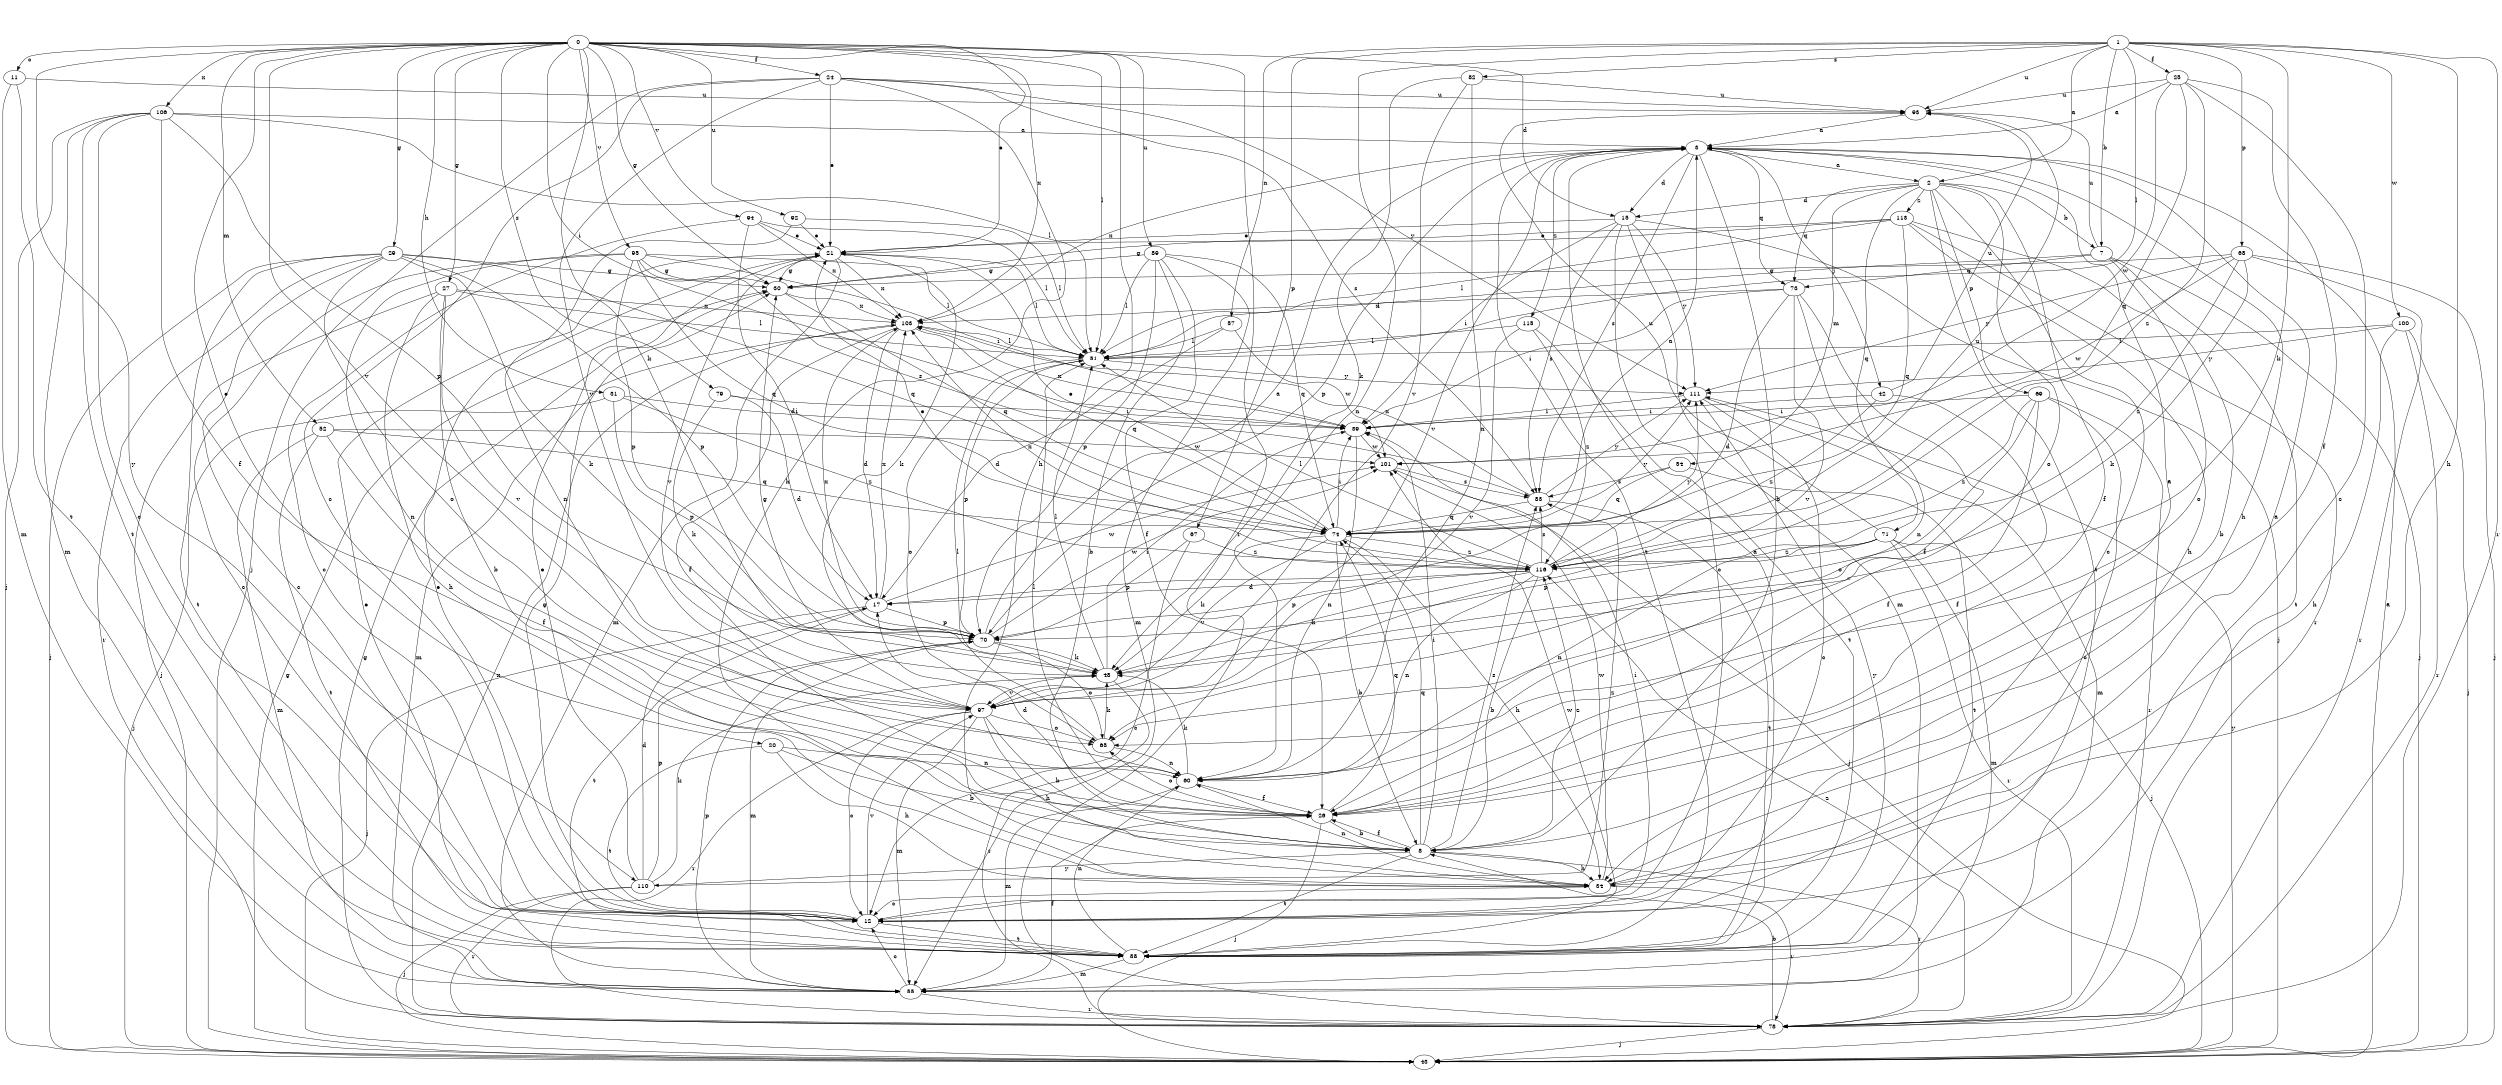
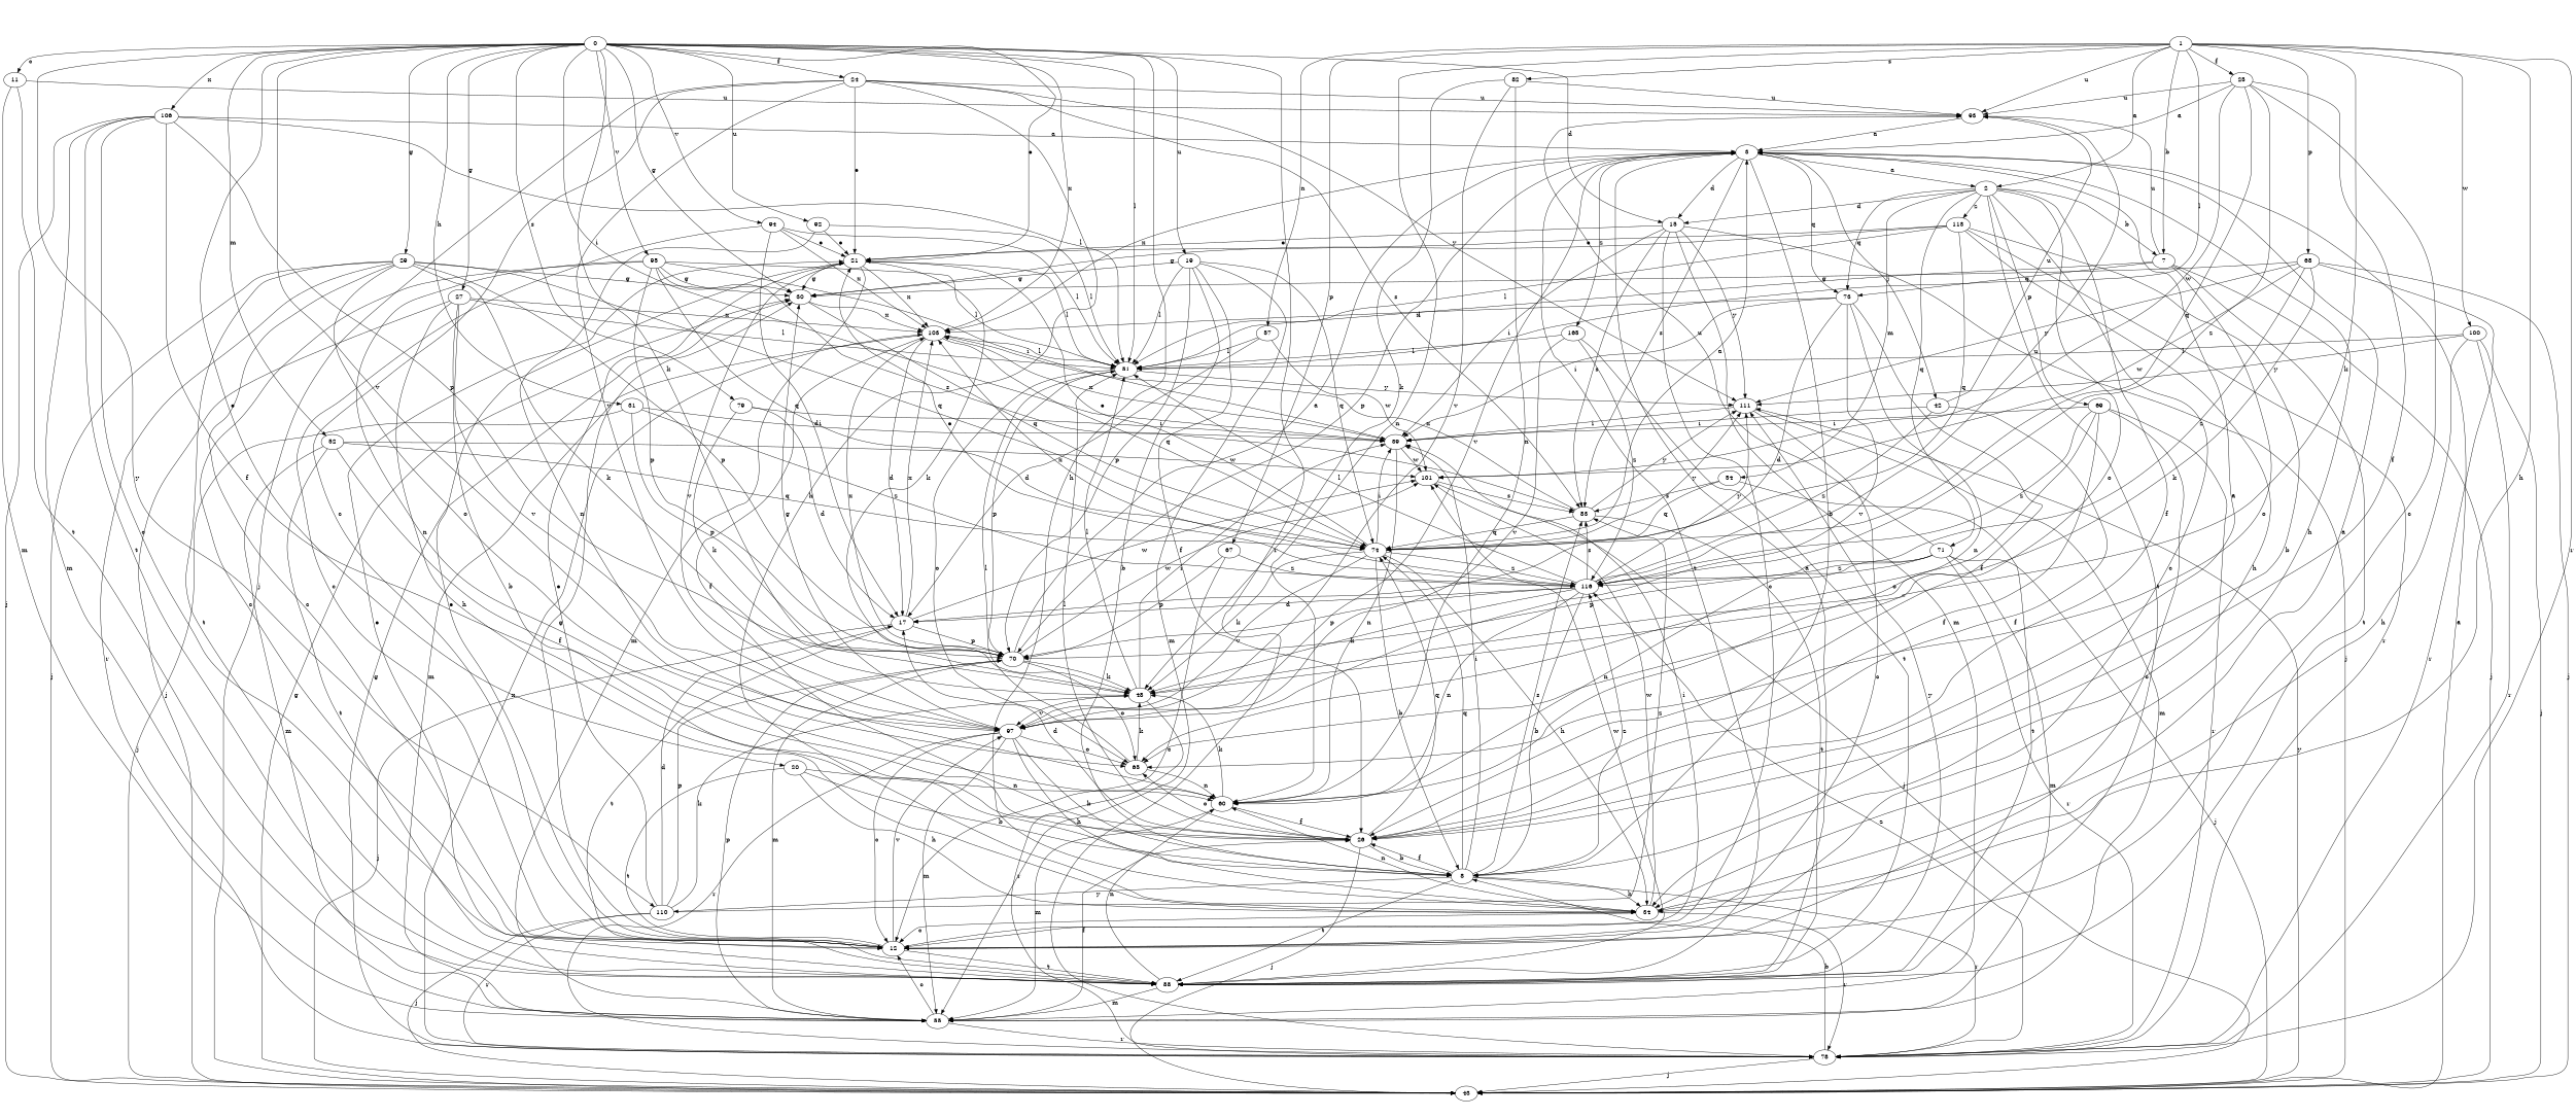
  strict digraph {
    0
    11
    15
    20
    21
    24
    27
    29
    30
    31
    34
    39
    48
    51
    52
    78
    79
-   89
+   89 [label=19]
    92
    94
    95
    97
    106
    n24 [label=103]
    110
    93
    88
    55
    12
    83
    43
    111
    60
    8
    65
    70
    74
    116
    3
    101
    26
    17
    1
    2
    7
    25
    57
    67
    68
    82
    100
    54
    69
    71
    73
    113
    42
-   115
+   115 [label=165]
    0 -> 11 [label=c]
    0 -> 15 [label=d]
    0 -> 20 [label=e]
    0 -> 21 [label=e]
    0 -> 24 [label=f]
    0 -> 27 [label=g]
    0 -> 29 [label=g]
    0 -> 30 [label=g]
    0 -> 31 [label=h]
    0 -> 34 [label=h]
    0 -> 39 [label=i]
    0 -> 48 [label=k]
    0 -> 51 [label=l]
    0 -> 52 [label=m]
    0 -> 78 [label=r]
    0 -> 79 [label=s]
    0 -> 89 [label=u]
    0 -> 92 [label=u]
    0 -> 94 [label=v]
    0 -> 95 [label=v]
    0 -> 97 [label=v]
    0 -> 106 [label=x]
    0 -> n24 [label=x]
    0 -> 110 [label=y]
    11 -> 93 [label=u]
    11 -> 88 [label=t]
    11 -> 55 [label=m]
    15 -> 21 [label=e]
    15 -> 39 [label=i]
    15 -> 55 [label=m]
    15 -> 12 [label=c]
    15 -> 83 [label=s]
    15 -> 43 [label=j]
    15 -> 111 [label=y]
    20 -> 34 [label=h]
    20 -> 88 [label=t]
    20 -> 60 [label=n]
    20 -> 8 [label=b]
    21 -> 30 [label=g]
    21 -> 48 [label=k]
    21 -> 51 [label=l]
    21 -> 97 [label=v]
    21 -> n24 [label=x]
    21 -> 55 [label=m]
    24 -> 21 [label=e]
    24 -> 34 [label=h]
    24 -> 97 [label=v]
    24 -> 93 [label=u]
    24 -> 12 [label=c]
    24 -> 83 [label=s]
    24 -> 43 [label=j]
    24 -> 111 [label=y]
    27 -> 34 [label=h]
    27 -> 51 [label=l]
    27 -> 97 [label=v]
    27 -> n24 [label=x]
    27 -> 43 [label=j]
    27 -> 8 [label=b]
    29 -> 30 [label=g]
    29 -> 48 [label=k]
    29 -> 78 [label=r]
    29 -> 88 [label=t]
    29 -> 12 [label=c]
    29 -> 43 [label=j]
    29 -> 65 [label=o]
    29 -> 70 [label=p]
    29 -> 74 [label=q]
    30 -> n24 [label=x]
    30 -> 74 [label=q]
    31 -> 39 [label=i]
    31 -> 43 [label=j]
    31 -> 70 [label=p]
    31 -> 116 [label=z]
    34 -> 78 [label=r]
    34 -> 12 [label=c]
    34 -> 60 [label=n]
    34 -> 3 [label=a]
    34 -> 101 [label=w]
    39 -> n24 [label=x]
    39 -> 60 [label=n]
    39 -> 101 [label=w]
    48 -> 39 [label=i]
    48 -> 51 [label=l]
    48 -> 78 [label=r]
    48 -> 97 [label=v]
    51 -> 111 [label=y]
    51 -> 65 [label=o]
    51 -> 70 [label=p]
    52 -> 88 [label=t]
    52 -> 55 [label=m]
    52 -> 74 [label=q]
    52 -> 101 [label=w]
    52 -> 26 [label=f]
    78 -> 30 [label=g]
    78 -> n24 [label=x]
    78 -> 43 [label=j]
    78 -> 8 [label=b]
    78 -> 116 [label=z]
    79 -> 39 [label=i]
    79 -> 48 [label=k]
    79 -> 17 [label=d]
    89 -> 30 [label=g]
    89 -> 51 [label=l]
    89 -> 55 [label=m]
    89 -> 8 [label=b]
    89 -> 70 [label=p]
    89 -> 74 [label=q]
    89 -> 26 [label=f]
    92 -> 21 [label=e]
    92 -> 51 [label=l]
    92 -> 60 [label=n]
    94 -> 21 [label=e]
    94 -> 51 [label=l]
    94 -> n24 [label=x]
    94 -> 12 [label=c]
    94 -> 17 [label=d]
    95 -> 30 [label=g]
    95 -> 39 [label=i]
    95 -> 51 [label=l]
    95 -> 12 [label=c]
    95 -> 83 [label=s]
    95 -> 60 [label=n]
    95 -> 70 [label=p]
    95 -> 74 [label=q]
    97 -> 30 [label=g]
    97 -> 34 [label=h]
    97 -> 78 [label=r]
    97 -> 55 [label=m]
    97 -> 12 [label=c]
    97 -> 8 [label=b]
    97 -> 65 [label=o]
    106 -> 51 [label=l]
    106 -> 88 [label=t]
    106 -> 55 [label=m]
    106 -> 12 [label=c]
    106 -> 43 [label=j]
    106 -> 70 [label=p]
    106 -> 3 [label=a]
    106 -> 26 [label=f]
    n24 -> 51 [label=l]
    n24 -> 55 [label=m]
    n24 -> 74 [label=q]
    n24 -> 26 [label=f]
    n24 -> 17 [label=d]
    110 -> 21 [label=e]
    110 -> 48 [label=k]
    110 -> 78 [label=r]
    110 -> 83 [label=z]
    110 -> 43 [label=j]
    110 -> 70 [label=p]
    110 -> 17 [label=d]
    93 -> 3 [label=a]
    88 -> 21 [label=e]
    88 -> 55 [label=m]
    88 -> 111 [label=y]
    88 -> 60 [label=n]
    88 -> 3 [label=a]
    88 -> 101 [label=w]
    55 -> 78 [label=r]
    55 -> 12 [label=c]
    55 -> 70 [label=p]
    55 -> 26 [label=f]
    12 -> 21 [label=e]
    12 -> 30 [label=g]
    12 -> 39 [label=i]
    12 -> 97 [label=v]
    12 -> 88 [label=t]
    83 -> n24 [label=x]
    83 -> 88 [label=t]
    83 -> 111 [label=y]
    83 -> 74 [label=q]
    43 -> 30 [label=g]
    43 -> 111 [label=y]
    43 -> 3 [label=a]
    111 -> 39 [label=i]
    111 -> 55 [label=m]
    111 -> 12 [label=c]
    60 -> 48 [label=k]
    60 -> 55 [label=m]
    60 -> 26 [label=f]
    8 -> 34 [label=h]
    8 -> 39 [label=i]
    8 -> 78 [label=r]
    8 -> 110 [label=y]
    8 -> 88 [label=t]
    8 -> 83 [label=s]
    8 -> 74 [label=q]
    8 -> 116 [label=z]
    8 -> 26 [label=f]
    65 -> 48 [label=k]
    65 -> 51 [label=l]
    65 -> 60 [label=n]
    70 -> 48 [label=k]
    70 -> n24 [label=x]
    70 -> 55 [label=m]
    70 -> 65 [label=o]
    70 -> 3 [label=a]
    70 -> 101 [label=w]
    74 -> 21 [label=e]
    74 -> 34 [label=h]
    74 -> 39 [label=i]
    74 -> 48 [label=k]
    74 -> 97 [label=v]
    74 -> 111 [label=y]
    74 -> 8 [label=b]
    74 -> 116 [label=z]
    74 -> 3 [label=a]
    116 -> 21 [label=e]
    116 -> 48 [label=k]
    116 -> 51 [label=l]
    116 -> n24 [label=x]
    116 -> 93 [label=u]
    116 -> 83 [label=s]
    116 -> 111 [label=y]
    116 -> 60 [label=n]
    116 -> 8 [label=b]
    116 -> 70 [label=p]
    116 -> 17 [label=d]
    3 -> 15 [label=d]
    3 -> 34 [label=h]
    3 -> 97 [label=v]
    3 -> n24 [label=x]
    3 -> 88 [label=t]
    3 -> 83 [label=s]
    3 -> 8 [label=b]
    3 -> 70 [label=p]
    3 -> 2 [label=a]
    3 -> 73 [label=q]
    3 -> 42 [label=j]
    3 -> 115 [label=z]
    101 -> 83 [label=s]
    101 -> 43 [label=j]
    26 -> 51 [label=l]
    26 -> 43 [label=j]
    26 -> 8 [label=b]
    26 -> 65 [label=o]
    26 -> 74 [label=q]
    26 -> 3 [label=a]
    26 -> 17 [label=d]
    17 -> n24 [label=x]
    17 -> 88 [label=t]
    17 -> 43 [label=j]
    17 -> 70 [label=p]
    17 -> 101 [label=w]
    1 -> 34 [label=h]
    1 -> 48 [label=k]
    1 -> 51 [label=l]
    1 -> 78 [label=r]
    1 -> 93 [label=u]
    1 -> 60 [label=n]
    1 -> 2 [label=a]
    1 -> 7 [label=b]
    1 -> 25 [label=f]
    1 -> 57 [label=n]
    1 -> 67 [label=p]
    1 -> 68 [label=p]
    1 -> 82 [label=s]
    1 -> 100 [label=w]
    2 -> 15 [label=d]
    2 -> 88 [label=t]
    2 -> 12 [label=c]
    2 -> 65 [label=o]
    2 -> 26 [label=f]
    2 -> 7 [label=b]
    2 -> 54 [label=m]
    2 -> 69 [label=p]
    2 -> 71 [label=q]
    2 -> 73 [label=q]
    2 -> 113 [label=z]
    7 -> 51 [label=l]
    7 -> 93 [label=u]
    7 -> 88 [label=t]
    7 -> 43 [label=j]
    7 -> 65 [label=o]
    7 -> 73 [label=q]
    25 -> 93 [label=u]
    25 -> 12 [label=c]
    25 -> 74 [label=q]
    25 -> 116 [label=z]
    25 -> 3 [label=a]
    25 -> 101 [label=w]
    25 -> 26 [label=f]
    57 -> 51 [label=l]
    57 -> 101 [label=w]
    57 -> 17 [label=d]
    67 -> 12 [label=c]
    67 -> 70 [label=p]
    67 -> 116 [label=z]
    68 -> 30 [label=g]
    68 -> 48 [label=k]
    68 -> 78 [label=r]
    68 -> 43 [label=j]
    68 -> 111 [label=y]
    68 -> 116 [label=z]
    68 -> 101 [label=w]
    82 -> 48 [label=k]
    82 -> 97 [label=v]
    82 -> 93 [label=u]
    82 -> 60 [label=n]
    100 -> 34 [label=h]
    100 -> 51 [label=l]
    100 -> 78 [label=r]
    100 -> 43 [label=j]
    100 -> 111 [label=y]
    54 -> 88 [label=t]
    54 -> 83 [label=s]
    54 -> 74 [label=q]
    69 -> 39 [label=i]
    69 -> 78 [label=r]
    69 -> 12 [label=c]
    69 -> 65 [label=o]
    69 -> 116 [label=z]
    69 -> 26 [label=f]
    71 -> 78 [label=r]
    71 -> 93 [label=u]
    71 -> 55 [label=m]
    71 -> 43 [label=j]
    71 -> 60 [label=n]
    71 -> 70 [label=p]
    71 -> 116 [label=z]
    73 -> 39 [label=i]
    73 -> 97 [label=v]
    73 -> n24 [label=x]
    73 -> 60 [label=n]
    73 -> 26 [label=f]
    73 -> 17 [label=d]
    113 -> 21 [label=e]
    113 -> 30 [label=g]
    113 -> 34 [label=h]
    113 -> 51 [label=l]
    113 -> 78 [label=r]
    113 -> 8 [label=b]
    113 -> 74 [label=q]
    42 -> 39 [label=i]
    42 -> 93 [label=u]
    42 -> 116 [label=z]
    42 -> 26 [label=f]
    115 -> 51 [label=l]
    115 -> 97 [label=v]
    115 -> 88 [label=t]
    115 -> 116 [label=z]
  }
